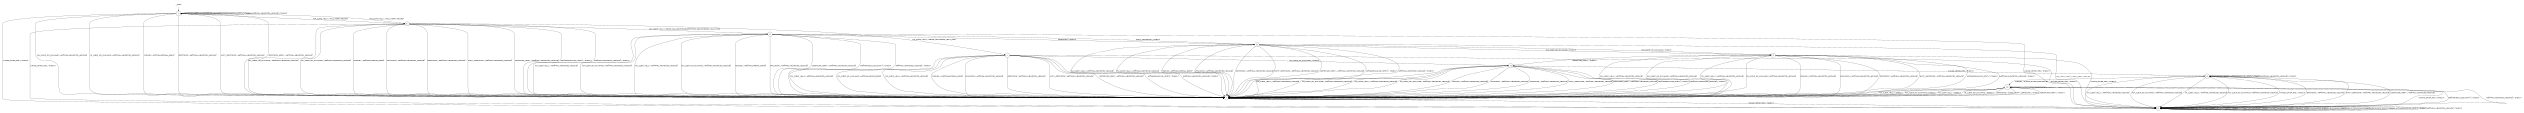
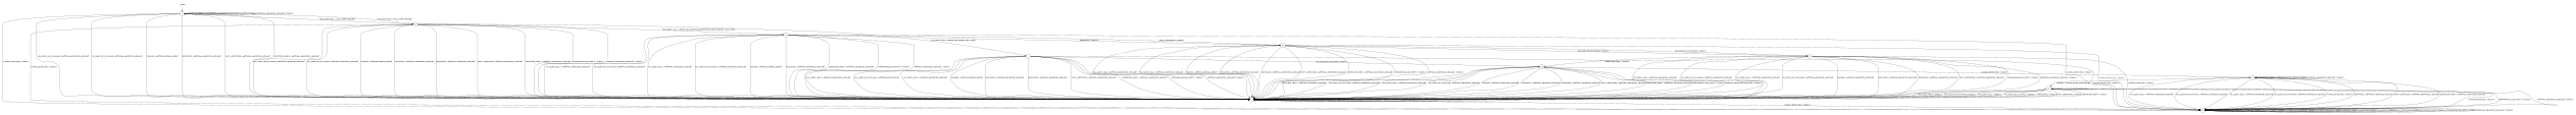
  digraph {
    fontname="Comic Neue"
    node [fontname="Comic Neue" shape=circle]
    edge [fontname="Comic Neue"]
    __start0 [shape=none]
    n2 [label=s0]
    n3 [label=s1]
    n4 [label=s3]
    n5 [label=s4]
    n6 [label=s2]
    n7 [label=s5]
    n8 [label=s6]
    n9 [label=s8]
    n10 [label=s7]
    n11 [label=s9]
    n12 [label=s12]
    __start0 -> n2
    n2 -> n2 [label="APPLICATION / Alert(FATAL,UNEXPECTED_MESSAGE)"]
    n2 -> n2 [label="Alert(WARNING,CLOSE_NOTIFY) / TIMEOUT"]
    n2 -> n2 [label="Alert(FATAL,UNEXPECTED_MESSAGE) / TIMEOUT"]
    n2 -> n3 [label="RSA_CLIENT_HELLO / HELLO_VERIFY_REQUEST"]
    n2 -> n3 [label="PSK_CLIENT_HELLO / HELLO_VERIFY_REQUEST"]
    n2 -> n4 [label="RSA_CLIENT_KEY_EXCHANGE / Alert(FATAL,UNEXPECTED_MESSAGE)"]
    n2 -> n4 [label="PSK_CLIENT_KEY_EXCHANGE / Alert(FATAL,UNEXPECTED_MESSAGE)"]
    n2 -> n4 [label="FINISHED / Alert(FATAL,INTERNAL_ERROR)"]
    n2 -> n4 [label="CERTIFICATE / Alert(FATAL,UNEXPECTED_MESSAGE)"]
    n2 -> n4 [label="EMPTY_CERTIFICATE / Alert(FATAL,UNEXPECTED_MESSAGE)"]
    n2 -> n4 [label="CERTIFICATE_VERIFY / Alert(FATAL,UNEXPECTED_MESSAGE)"]
    n2 -> n5 [label="CHANGE_CIPHER_SPEC / TIMEOUT"]
    n3 -> n4 [label="RSA_CLIENT_KEY_EXCHANGE / Alert(FATAL,UNEXPECTED_MESSAGE)"]
    n3 -> n4 [label="PSK_CLIENT_KEY_EXCHANGE / Alert(FATAL,UNEXPECTED_MESSAGE)"]
    n3 -> n4 [label="FINISHED / Alert(FATAL,INTERNAL_ERROR)"]
    n3 -> n4 [label="APPLICATION / Alert(FATAL,UNEXPECTED_MESSAGE)"]
    n3 -> n4 [label="CERTIFICATE / Alert(FATAL,UNEXPECTED_MESSAGE)"]
    n3 -> n4 [label="EMPTY_CERTIFICATE / Alert(FATAL,UNEXPECTED_MESSAGE)"]
    n3 -> n4 [label="CERTIFICATE_VERIFY / Alert(FATAL,UNEXPECTED_MESSAGE)"]
    n3 -> n4 [label="Alert(WARNING,CLOSE_NOTIFY) / TIMEOUT"]
    n3 -> n4 [label="Alert(FATAL,UNEXPECTED_MESSAGE) / TIMEOUT"]
    n3 -> n5 [label="CHANGE_CIPHER_SPEC / TIMEOUT"]
    n3 -> n6 [label="RSA_CLIENT_HELLO / SERVER_HELLO,CERTIFICATE,CERTIFICATE_REQUEST,SERVER_HELLO_DONE"]
    n3 -> n7 [label="PSK_CLIENT_HELLO / SERVER_HELLO,SERVER_HELLO_DONE"]
    n4 -> n4 [label="RSA_CLIENT_HELLO / TIMEOUT"]
    n4 -> n4 [label="RSA_CLIENT_KEY_EXCHANGE / TIMEOUT"]
    n4 -> n4 [label="PSK_CLIENT_HELLO / TIMEOUT"]
    n4 -> n4 [label="PSK_CLIENT_KEY_EXCHANGE / TIMEOUT"]
    n4 -> n4 [label="FINISHED / TIMEOUT"]
    n4 -> n4 [label="APPLICATION / Alert(FATAL,UNEXPECTED_MESSAGE)"]
    n4 -> n4 [label="CERTIFICATE / TIMEOUT"]
    n4 -> n4 [label="EMPTY_CERTIFICATE / TIMEOUT"]
    n4 -> n4 [label="CERTIFICATE_VERIFY / TIMEOUT"]
    n4 -> n4 [label="Alert(WARNING,CLOSE_NOTIFY) / TIMEOUT"]
    n4 -> n4 [label="Alert(FATAL,UNEXPECTED_MESSAGE) / TIMEOUT"]
    n4 -> n5 [label="CHANGE_CIPHER_SPEC / TIMEOUT"]
    n5 -> n5 [label="RSA_CLIENT_HELLO / TIMEOUT"]
    n5 -> n5 [label="RSA_CLIENT_KEY_EXCHANGE / TIMEOUT"]
    n5 -> n5 [label="PSK_CLIENT_HELLO / TIMEOUT"]
    n5 -> n5 [label="PSK_CLIENT_KEY_EXCHANGE / TIMEOUT"]
    n5 -> n5 [label="CHANGE_CIPHER_SPEC / TIMEOUT"]
    n5 -> n5 [label="FINISHED / TIMEOUT"]
    n5 -> n5 [label="APPLICATION / TIMEOUT"]
    n5 -> n5 [label="CERTIFICATE / TIMEOUT"]
    n5 -> n5 [label="EMPTY_CERTIFICATE / TIMEOUT"]
    n5 -> n5 [label="CERTIFICATE_VERIFY / TIMEOUT"]
    n5 -> n5 [label="Alert(WARNING,CLOSE_NOTIFY) / TIMEOUT"]
    n5 -> n5 [label="Alert(FATAL,UNEXPECTED_MESSAGE) / TIMEOUT"]
    n6 -> n4 [label="RSA_CLIENT_HELLO / Alert(FATAL,UNEXPECTED_MESSAGE)"]
    n6 -> n4 [label="RSA_CLIENT_KEY_EXCHANGE / Alert(FATAL,UNEXPECTED_MESSAGE)"]
    n6 -> n4 [label="PSK_CLIENT_HELLO / Alert(FATAL,UNEXPECTED_MESSAGE)"]
    n6 -> n4 [label="PSK_CLIENT_KEY_EXCHANGE / Alert(FATAL,UNEXPECTED_MESSAGE)"]
    n6 -> n4 [label="FINISHED / Alert(FATAL,INTERNAL_ERROR)"]
    n6 -> n4 [label="APPLICATION / Alert(FATAL,UNEXPECTED_MESSAGE)"]
    n6 -> n4 [label="CERTIFICATE_VERIFY / Alert(FATAL,UNEXPECTED_MESSAGE)"]
    n6 -> n4 [label="Alert(WARNING,CLOSE_NOTIFY) / TIMEOUT"]
    n6 -> n4 [label="Alert(FATAL,UNEXPECTED_MESSAGE) / TIMEOUT"]
    n6 -> n5 [label="CHANGE_CIPHER_SPEC / TIMEOUT"]
    n6 -> n8 [label="CERTIFICATE / TIMEOUT"]
    n6 -> n8 [label="EMPTY_CERTIFICATE / TIMEOUT"]
    n7 -> n4 [label="RSA_CLIENT_HELLO / Alert(FATAL,UNEXPECTED_MESSAGE)"]
    n7 -> n4 [label="RSA_CLIENT_KEY_EXCHANGE / Alert(FATAL,DECODE_ERROR)"]
    n7 -> n4 [label="PSK_CLIENT_HELLO / Alert(FATAL,UNEXPECTED_MESSAGE)"]
    n7 -> n4 [label="FINISHED / Alert(FATAL,INTERNAL_ERROR)"]
    n7 -> n4 [label="APPLICATION / Alert(FATAL,UNEXPECTED_MESSAGE)"]
    n7 -> n4 [label="CERTIFICATE / Alert(FATAL,UNEXPECTED_MESSAGE)"]
    n7 -> n4 [label="EMPTY_CERTIFICATE / Alert(FATAL,UNEXPECTED_MESSAGE)"]
    n7 -> n4 [label="CERTIFICATE_VERIFY / Alert(FATAL,UNEXPECTED_MESSAGE)"]
    n7 -> n4 [label="Alert(WARNING,CLOSE_NOTIFY) / TIMEOUT"]
    n7 -> n4 [label="Alert(FATAL,UNEXPECTED_MESSAGE) / TIMEOUT"]
    n7 -> n5 [label="CHANGE_CIPHER_SPEC / TIMEOUT"]
    n7 -> n9 [label="PSK_CLIENT_KEY_EXCHANGE / TIMEOUT"]
    n8 -> n4 [label="RSA_CLIENT_HELLO / Alert(FATAL,UNEXPECTED_MESSAGE)"]
    n8 -> n4 [label="PSK_CLIENT_HELLO / Alert(FATAL,UNEXPECTED_MESSAGE)"]
    n8 -> n4 [label="FINISHED / Alert(FATAL,INTERNAL_ERROR)"]
    n8 -> n4 [label="APPLICATION / Alert(FATAL,UNEXPECTED_MESSAGE)"]
    n8 -> n4 [label="CERTIFICATE / Alert(FATAL,UNEXPECTED_MESSAGE)"]
    n8 -> n4 [label="EMPTY_CERTIFICATE / Alert(FATAL,UNEXPECTED_MESSAGE)"]
    n8 -> n4 [label="CERTIFICATE_VERIFY / Alert(FATAL,UNEXPECTED_MESSAGE)"]
    n8 -> n4 [label="Alert(WARNING,CLOSE_NOTIFY) / TIMEOUT"]
    n8 -> n4 [label="Alert(FATAL,UNEXPECTED_MESSAGE) / TIMEOUT"]
-   n8 -> n5 [label="RSA_CLIENT_HELLO / HELLO_VERIFY_REQUEST"]
+   n8 -> n5 [label="CHANGE_CIPHER_SPEC / TIMEOUT"]
    n8 -> n10 [label="RSA_CLIENT_KEY_EXCHANGE / TIMEOUT"]
    n8 -> n10 [label="PSK_CLIENT_KEY_EXCHANGE / TIMEOUT"]
    n9 -> n4 [label="RSA_CLIENT_HELLO / Alert(FATAL,UNEXPECTED_MESSAGE)"]
    n9 -> n4 [label="RSA_CLIENT_KEY_EXCHANGE / Alert(FATAL,UNEXPECTED_MESSAGE)"]
    n9 -> n4 [label="PSK_CLIENT_HELLO / Alert(FATAL,UNEXPECTED_MESSAGE)"]
    n9 -> n4 [label="PSK_CLIENT_KEY_EXCHANGE / Alert(FATAL,UNEXPECTED_MESSAGE)"]
    n9 -> n4 [label="FINISHED / Alert(FATAL,UNEXPECTED_MESSAGE)"]
    n9 -> n4 [label="APPLICATION / Alert(FATAL,UNEXPECTED_MESSAGE)"]
    n9 -> n4 [label="CERTIFICATE / Alert(FATAL,UNEXPECTED_MESSAGE)"]
    n9 -> n4 [label="EMPTY_CERTIFICATE / Alert(FATAL,UNEXPECTED_MESSAGE)"]
    n9 -> n4 [label="CERTIFICATE_VERIFY / Alert(FATAL,UNEXPECTED_MESSAGE)"]
    n9 -> n4 [label="Alert(WARNING,CLOSE_NOTIFY) / TIMEOUT"]
    n9 -> n4 [label="Alert(FATAL,UNEXPECTED_MESSAGE) / TIMEOUT"]
    n9 -> n11 [label="CHANGE_CIPHER_SPEC / TIMEOUT"]
    n10 -> n4 [label="RSA_CLIENT_HELLO / Alert(FATAL,UNEXPECTED_MESSAGE)"]
    n10 -> n4 [label="RSA_CLIENT_KEY_EXCHANGE / Alert(FATAL,UNEXPECTED_MESSAGE)"]
    n10 -> n4 [label="PSK_CLIENT_HELLO / Alert(FATAL,UNEXPECTED_MESSAGE)"]
    n10 -> n4 [label="PSK_CLIENT_KEY_EXCHANGE / Alert(FATAL,UNEXPECTED_MESSAGE)"]
    n10 -> n4 [label="FINISHED / Alert(FATAL,UNEXPECTED_MESSAGE)"]
    n10 -> n4 [label="APPLICATION / Alert(FATAL,UNEXPECTED_MESSAGE)"]
    n10 -> n4 [label="CERTIFICATE / Alert(FATAL,UNEXPECTED_MESSAGE)"]
    n10 -> n4 [label="EMPTY_CERTIFICATE / Alert(FATAL,UNEXPECTED_MESSAGE)"]
    n10 -> n4 [label="Alert(WARNING,CLOSE_NOTIFY) / TIMEOUT"]
    n10 -> n4 [label="Alert(FATAL,UNEXPECTED_MESSAGE) / TIMEOUT"]
    n10 -> n5 [label="CHANGE_CIPHER_SPEC / TIMEOUT"]
    n10 -> n9 [label="CERTIFICATE_VERIFY / TIMEOUT"]
    n11 -> n5 [label="RSA_CLIENT_HELLO / Alert(FATAL,UNEXPECTED_MESSAGE)"]
    n11 -> n5 [label="RSA_CLIENT_KEY_EXCHANGE / Alert(FATAL,UNEXPECTED_MESSAGE)"]
    n11 -> n5 [label="PSK_CLIENT_HELLO / Alert(FATAL,UNEXPECTED_MESSAGE)"]
    n11 -> n5 [label="PSK_CLIENT_KEY_EXCHANGE / Alert(FATAL,UNEXPECTED_MESSAGE)"]
    n11 -> n5 [label="CHANGE_CIPHER_SPEC / TIMEOUT"]
    n11 -> n5 [label="CERTIFICATE / Alert(FATAL,UNEXPECTED_MESSAGE)"]
    n11 -> n5 [label="EMPTY_CERTIFICATE / Alert(FATAL,UNEXPECTED_MESSAGE)"]
    n11 -> n5 [label="CERTIFICATE_VERIFY / Alert(FATAL,UNEXPECTED_MESSAGE)"]
    n11 -> n11 [label="APPLICATION / TIMEOUT"]
    n11 -> n11 [label="Alert(WARNING,CLOSE_NOTIFY) / TIMEOUT"]
    n11 -> n11 [label="Alert(FATAL,UNEXPECTED_MESSAGE) / TIMEOUT"]
    n11 -> n12 [label="FINISHED / CHANGE_CIPHER_SPEC,FINISHED"]
    n12 -> n4 [label="RSA_CLIENT_HELLO / TIMEOUT"]
    n12 -> n4 [label="RSA_CLIENT_KEY_EXCHANGE / TIMEOUT"]
    n12 -> n4 [label="PSK_CLIENT_HELLO / TIMEOUT"]
    n12 -> n4 [label="PSK_CLIENT_KEY_EXCHANGE / TIMEOUT"]
    n12 -> n4 [label="CERTIFICATE / TIMEOUT"]
    n12 -> n4 [label="EMPTY_CERTIFICATE / TIMEOUT"]
    n12 -> n4 [label="CERTIFICATE_VERIFY / TIMEOUT"]
    n12 -> n5 [label="CHANGE_CIPHER_SPEC / TIMEOUT"]
    n12 -> n5 [label="Alert(WARNING,CLOSE_NOTIFY) / TIMEOUT"]
    n12 -> n5 [label="Alert(FATAL,UNEXPECTED_MESSAGE) / TIMEOUT"]
    n12 -> n12 [label="FINISHED / CHANGE_CIPHER_SPEC,FINISHED"]
    n12 -> n12 [label="APPLICATION / TIMEOUT"]
  }
